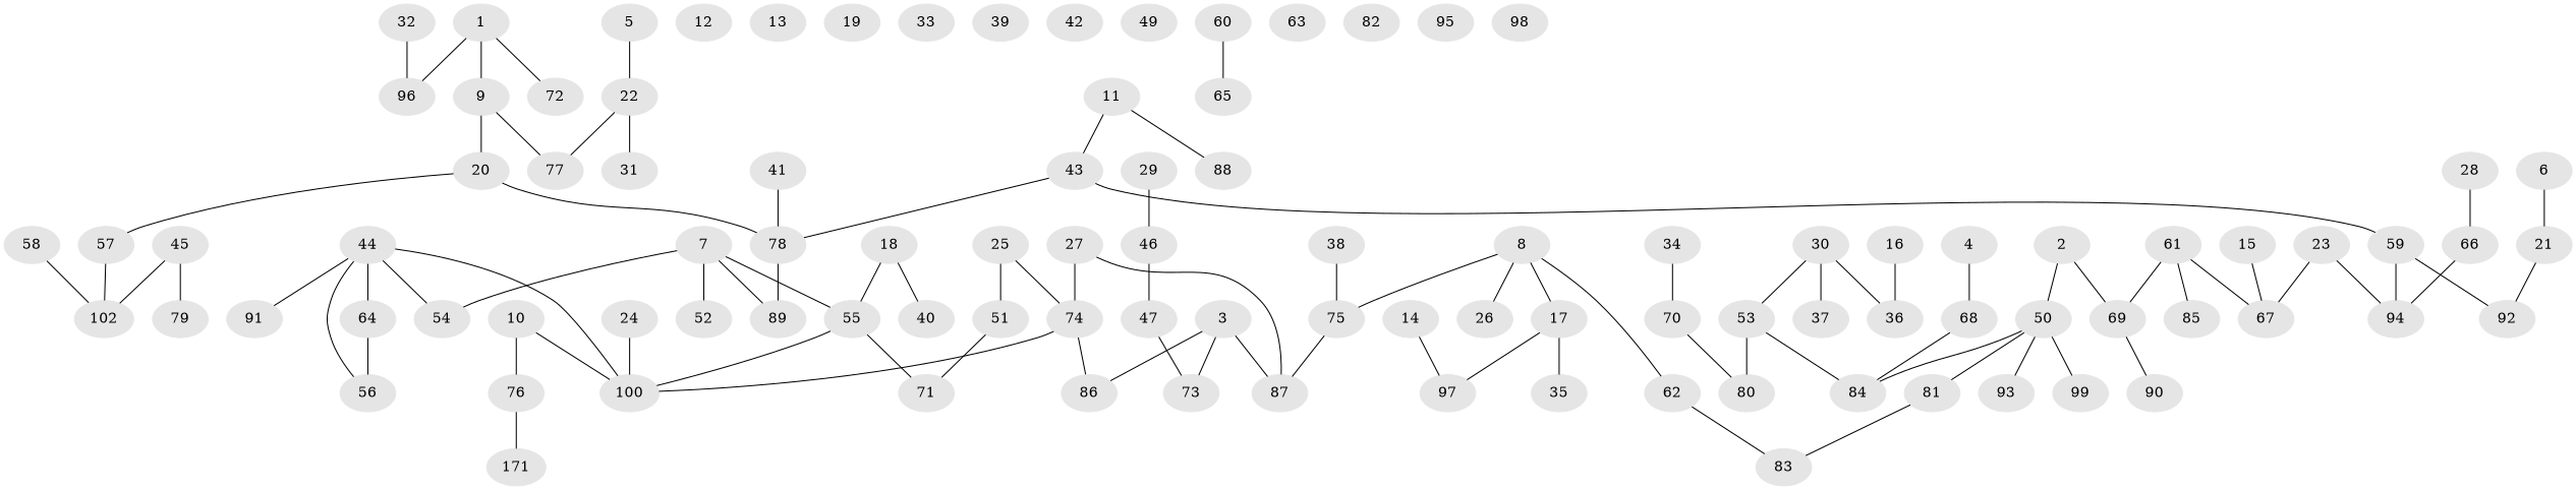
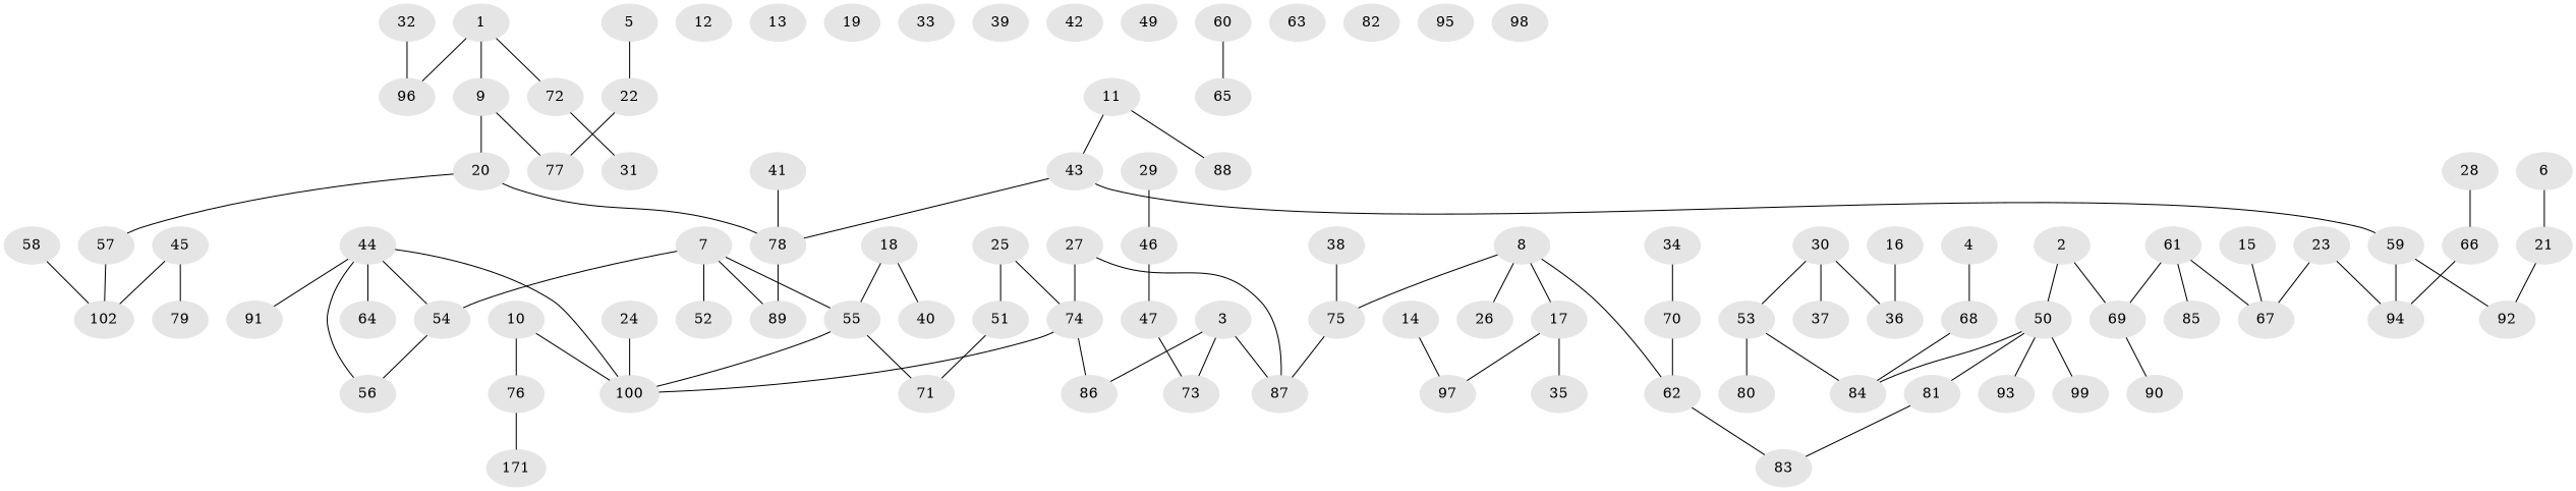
  graph {
    node [color=gray90 style=filled]
    1
    9
    72
    96
    20
    77
    2
    50
    69
    81
    84
    93
    99
    90
    3
    73
    86
    87
    4
    68
    5
    22
    31
    6
    21
    92
    7
    52
    54
    55
    89
    56
    100
    71
    8
    17
    26
    62
    75
    97
    35
    83
    57
    78
    10
    76
    n47 [label=171]
    11
    43
    88
    59
    12
    13
    14
    15
    67
    16
    36
    18
    40
    19
    102
    23
    94
    24
    25
    51
    74
    27
    28
    66
    29
    46
    47
    30
    37
    53
    80
    32
    33
    34
    70
    38
    39
    41
    42
    44
    64
    91
    45
    79
    49
    58
    60
    65
    61
    85
    63
    82
    95
    98
    1 -- 9
    1 -- 72
    1 -- 96
    9 -- 20
    9 -- 77
    20 -- 57
    20 -- 78
    2 -- 50
    2 -- 69
    50 -- 81
    50 -- 84
    50 -- 93
    50 -- 99
    69 -- 90
    81 -- 83
    3 -- 73
    3 -- 86
    3 -- 87
    4 -- 68
    68 -- 84
    5 -- 22
    22 -- 77
-   22 -- 31
+   72 -- 31
    6 -- 21
    21 -- 92
    7 -- 52
    7 -- 54
    7 -- 55
    7 -- 89
-   64 -- 56
+   54 -- 56
    55 -- 100
    55 -- 71
    8 -- 17
    8 -- 26
    8 -- 62
    8 -- 75
    17 -- 97
    17 -- 35
    62 -- 83
    75 -- 87
    57 -- 102
    78 -- 89
    10 -- 100
    10 -- 76
    76 -- n47
    11 -- 43
    11 -- 88
    43 -- 78
    43 -- 59
    59 -- 92
    59 -- 94
    14 -- 97
    15 -- 67
    16 -- 36
    18 -- 55
    18 -- 40
    23 -- 67
    23 -- 94
    24 -- 100
    25 -- 51
    25 -- 74
    51 -- 71
    74 -- 86
    74 -- 100
    27 -- 87
    27 -- 74
    28 -- 66
    66 -- 94
    29 -- 46
    46 -- 47
    47 -- 73
    30 -- 36
    30 -- 37
    30 -- 53
    53 -- 84
    53 -- 80
    32 -- 96
    34 -- 70
-   70 -- 80
+   70 -- 62
    38 -- 75
    41 -- 78
    44 -- 54
    44 -- 56
    44 -- 100
    44 -- 64
    44 -- 91
    45 -- 102
    45 -- 79
    58 -- 102
    60 -- 65
    61 -- 69
    61 -- 67
    61 -- 85
  }
